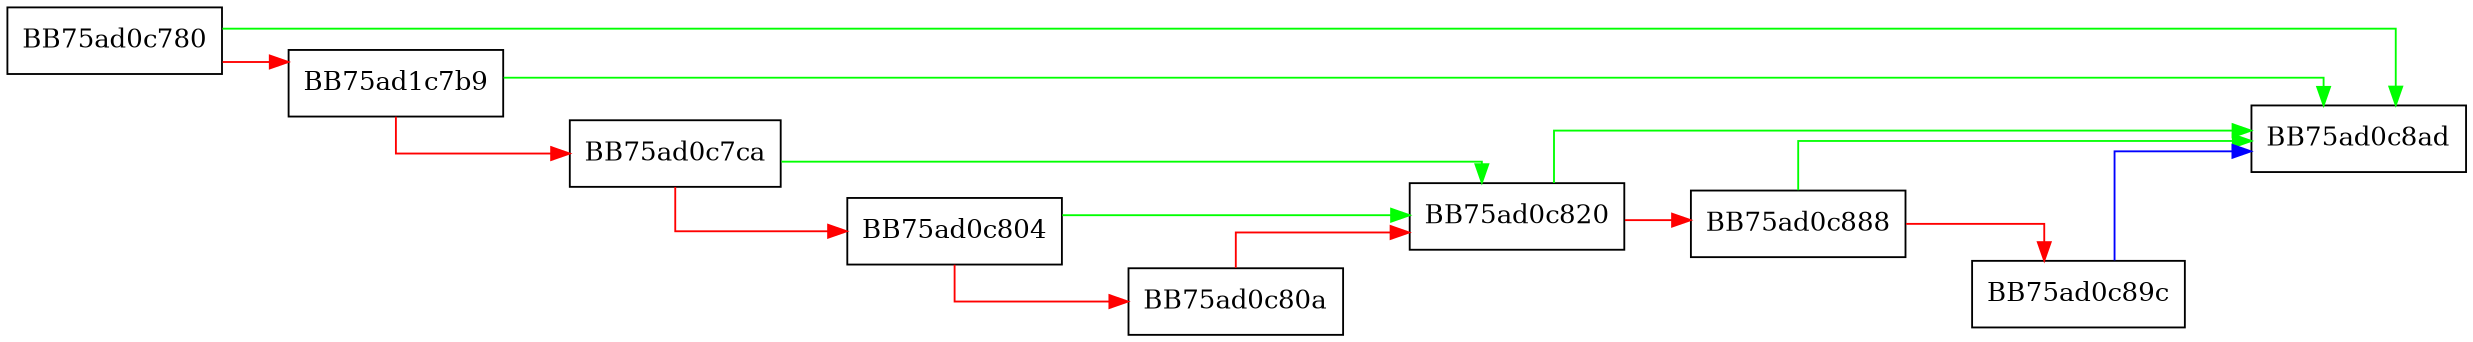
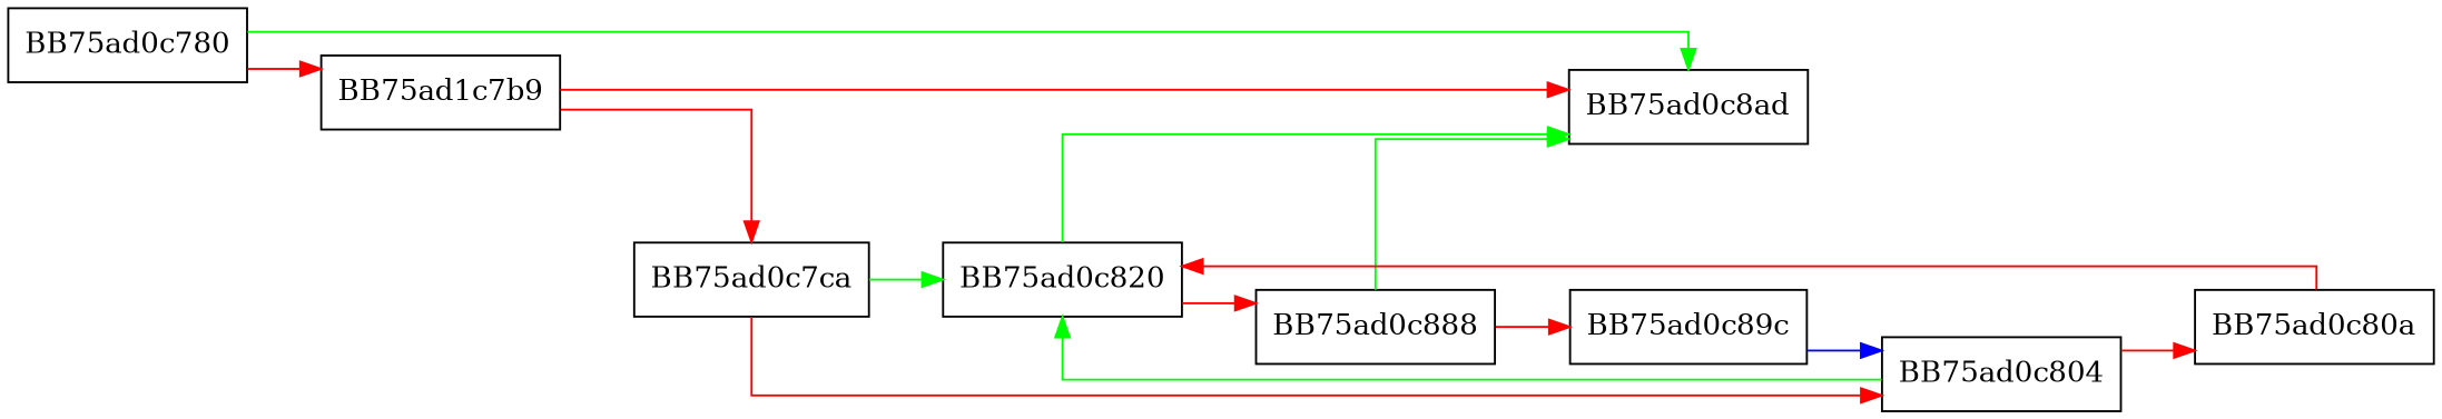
  digraph {
    rankdir=LR
    splines=ortho
    node [shape=box]
    edge [color=red]
    BB75ad0c780
    BB75ad0c8ad
    n3 [label=BB75ad1c7b9]
    BB75ad0c7ca
    BB75ad0c820
    BB75ad0c804
    BB75ad0c888
    BB75ad0c80a
    BB75ad0c89c
    BB75ad0c780 -> BB75ad0c8ad [color=green]
    BB75ad0c780 -> n3
-   n3 -> BB75ad0c8ad [color=green]
+   n3 -> BB75ad0c8ad
    n3 -> BB75ad0c7ca
    BB75ad0c7ca -> BB75ad0c820 [color=green]
    BB75ad0c7ca -> BB75ad0c804
    BB75ad0c820 -> BB75ad0c8ad [color=green]
    BB75ad0c820 -> BB75ad0c888
    BB75ad0c804 -> BB75ad0c820 [color=green]
    BB75ad0c804 -> BB75ad0c80a
    BB75ad0c888 -> BB75ad0c8ad [color=green]
    BB75ad0c888 -> BB75ad0c89c
    BB75ad0c80a -> BB75ad0c820
-   BB75ad0c89c -> BB75ad0c8ad [color=blue]
+   BB75ad0c89c -> BB75ad0c804 [color=blue]
  }
